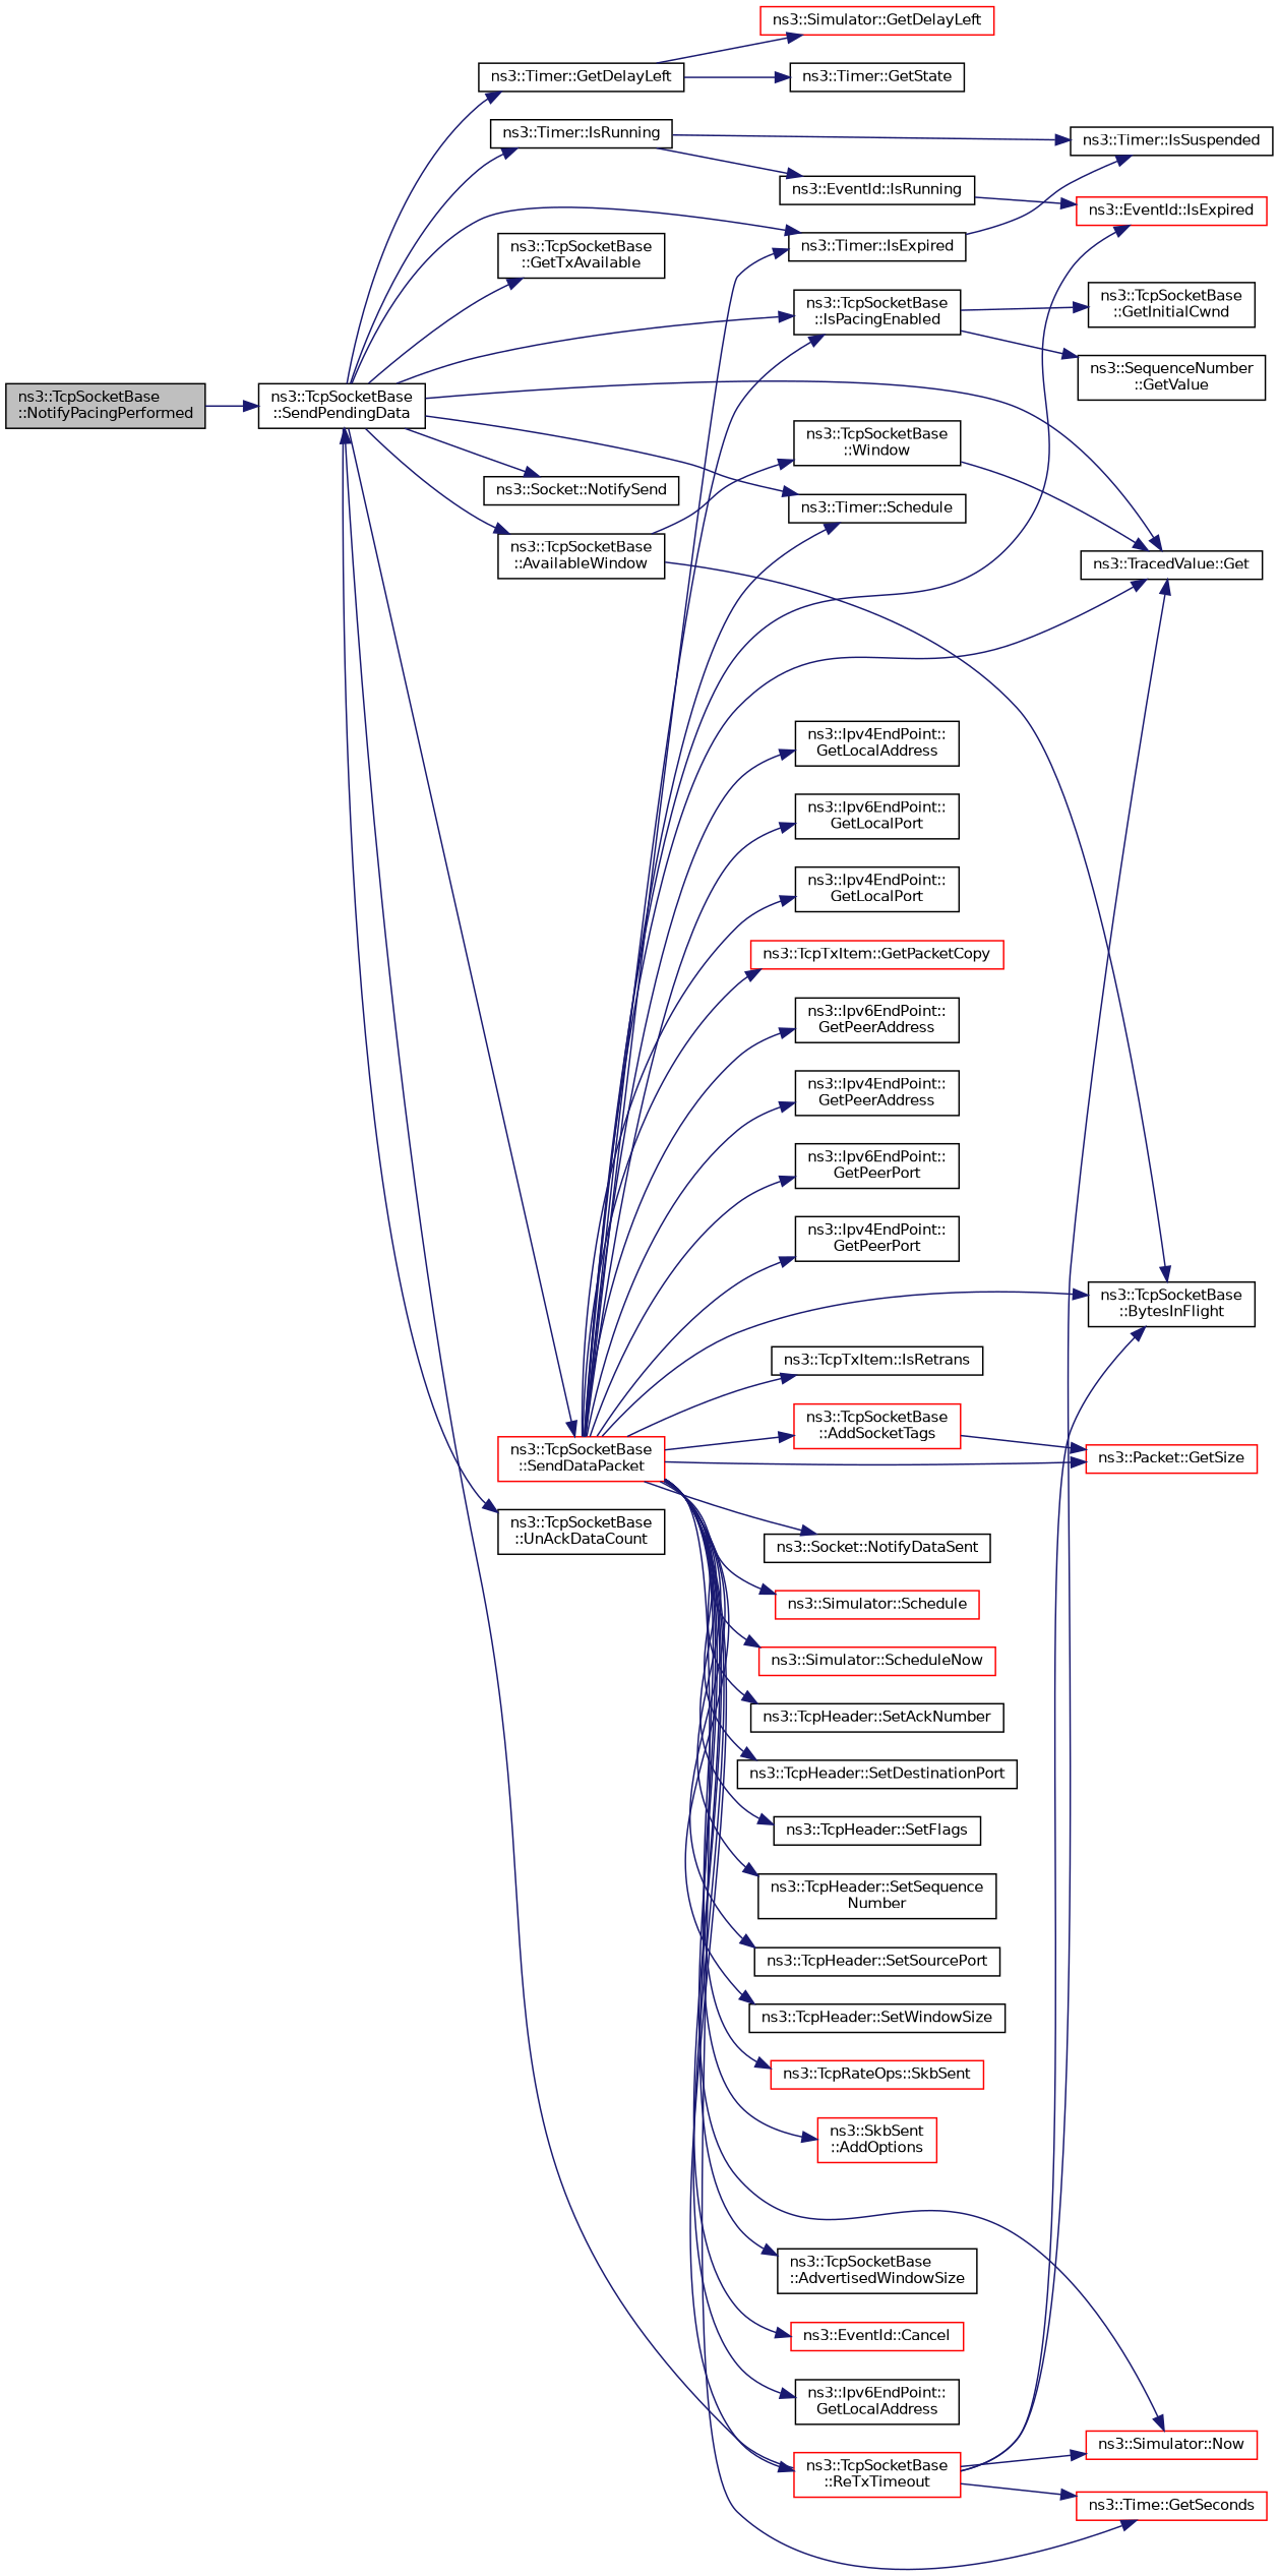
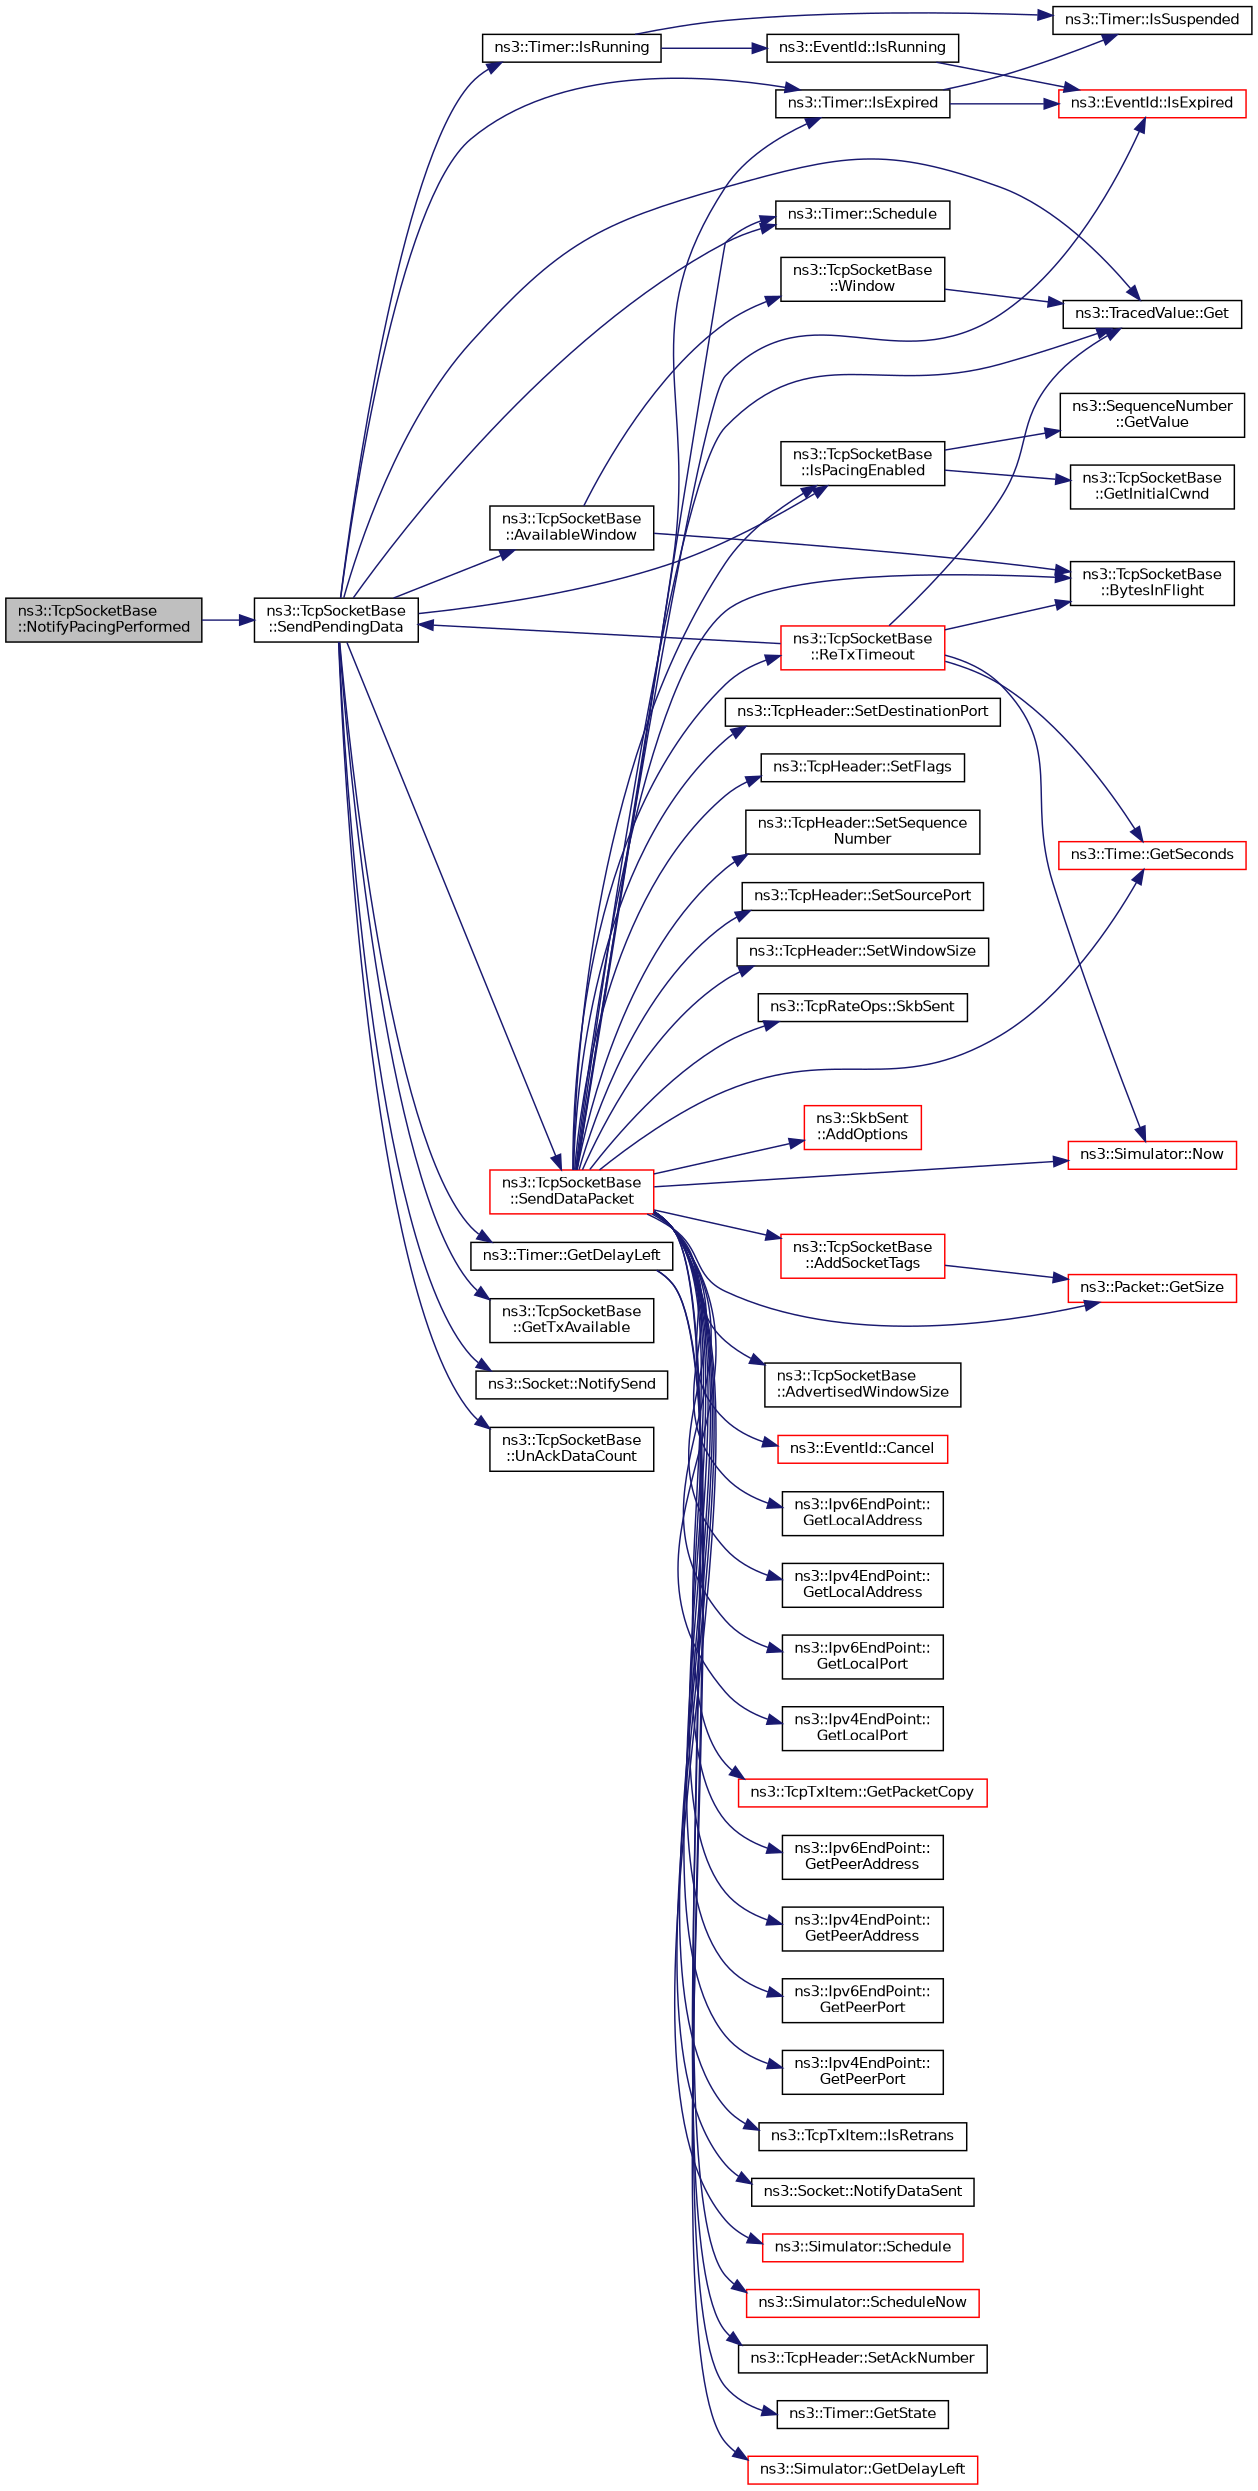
  digraph {
    rankdir=LR
    node [color=black fillcolor=white fontname=Helvetica fontsize=10 shape=record style=filled]
    edge [color=midnightblue fontname=Helvetica fontsize=10 labelfontname=Helvetica labelfontsize=10 style=solid]
    n1 [fillcolor=grey75 fontcolor=black height=0.2 label="ns3::TcpSocketBase\l::NotifyPacingPerformed" width=0.4]
    n2 [height=0.2 label="ns3::TcpSocketBase\l::SendPendingData" width=0.4]
    n3 [height=0.2 label="ns3::TcpSocketBase\l::AvailableWindow" width=0.4]
    n4 [height=0.2 label="ns3::TracedValue::Get" width=0.4]
    n5 [height=0.2 label="ns3::Timer::GetDelayLeft" width=0.4]
    n6 [height=0.2 label="ns3::TcpSocketBase\l::GetTxAvailable" width=0.4]
    n7 [height=0.2 label="ns3::Timer::IsExpired" width=0.4]
    n8 [height=0.2 label="ns3::TcpSocketBase\l::IsPacingEnabled" width=0.4]
    n9 [height=0.2 label="ns3::Timer::IsRunning" width=0.4]
    n10 [height=0.2 label="ns3::Socket::NotifySend" width=0.4]
    n11 [height=0.2 label="ns3::Timer::Schedule" width=0.4]
    n12 [color=red height=0.2 label="ns3::TcpSocketBase\l::SendDataPacket" width=0.4]
    n13 [height=0.2 label="ns3::TcpSocketBase\l::UnAckDataCount" width=0.4]
    n14 [height=0.2 label="ns3::TcpSocketBase\l::BytesInFlight" width=0.4]
    n15 [height=0.2 label="ns3::TcpSocketBase\l::Window" width=0.4]
    n16 [color=red height=0.2 label="ns3::Simulator::GetDelayLeft" width=0.4]
    n17 [height=0.2 label="ns3::Timer::GetState" width=0.4]
    n18 [color=red height=0.2 label="ns3::EventId::IsExpired" width=0.4]
    n19 [height=0.2 label="ns3::Timer::IsSuspended" width=0.4]
    n20 [height=0.2 label="ns3::TcpSocketBase\l::GetInitialCwnd" width=0.4]
    n21 [height=0.2 label="ns3::SequenceNumber\l::GetValue" width=0.4]
    n22 [height=0.2 label="ns3::EventId::IsRunning" width=0.4]
    n23 [color=red height=0.2 label="ns3::SkbSent\l::AddOptions" width=0.4]
    n24 [color=red height=0.2 label="ns3::TcpSocketBase\l::AddSocketTags" width=0.4]
    n25 [color=red height=0.2 label="ns3::Packet::GetSize" width=0.4]
    n26 [height=0.2 label="ns3::TcpSocketBase\l::AdvertisedWindowSize" width=0.4]
    n27 [color=red height=0.2 label="ns3::EventId::Cancel" width=0.4]
    n28 [height=0.2 label="ns3::Ipv6EndPoint::\lGetLocalAddress" width=0.4]
    n29 [height=0.2 label="ns3::Ipv4EndPoint::\lGetLocalAddress" width=0.4]
    n30 [height=0.2 label="ns3::Ipv6EndPoint::\lGetLocalPort" width=0.4]
    n31 [height=0.2 label="ns3::Ipv4EndPoint::\lGetLocalPort" width=0.4]
    n32 [color=red height=0.2 label="ns3::TcpTxItem::GetPacketCopy" width=0.4]
    n33 [height=0.2 label="ns3::Ipv6EndPoint::\lGetPeerAddress" width=0.4]
    n34 [height=0.2 label="ns3::Ipv4EndPoint::\lGetPeerAddress" width=0.4]
    n35 [height=0.2 label="ns3::Ipv6EndPoint::\lGetPeerPort" width=0.4]
    n36 [height=0.2 label="ns3::Ipv4EndPoint::\lGetPeerPort" width=0.4]
    n37 [color=red height=0.2 label="ns3::Time::GetSeconds" width=0.4]
    n38 [height=0.2 label="ns3::TcpTxItem::IsRetrans" width=0.4]
    n39 [height=0.2 label="ns3::Socket::NotifyDataSent" width=0.4]
    n40 [color=red height=0.2 label="ns3::Simulator::Now" width=0.4]
    n41 [color=red height=0.2 label="ns3::TcpSocketBase\l::ReTxTimeout" width=0.4]
    n42 [color=red height=0.2 label="ns3::Simulator::Schedule" width=0.4]
    n43 [color=red height=0.2 label="ns3::Simulator::ScheduleNow" width=0.4]
    n44 [height=0.2 label="ns3::TcpHeader::SetAckNumber" width=0.4]
    n45 [height=0.2 label="ns3::TcpHeader::SetDestinationPort" width=0.4]
    n46 [height=0.2 label="ns3::TcpHeader::SetFlags" width=0.4]
    n47 [height=0.2 label="ns3::TcpHeader::SetSequence\lNumber" width=0.4]
    n48 [height=0.2 label="ns3::TcpHeader::SetSourcePort" width=0.4]
    n49 [height=0.2 label="ns3::TcpHeader::SetWindowSize" width=0.4]
-   n50 [color=red height=0.2 label="ns3::TcpRateOps::SkbSent" width=0.4]
+   n50 [height=0.2 label="ns3::TcpRateOps::SkbSent" width=0.4]
    n1 -> n2
    n2 -> n3
    n2 -> n4
    n2 -> n5
    n2 -> n6
    n2 -> n7
    n2 -> n8
    n2 -> n9
    n2 -> n10
    n2 -> n11
    n2 -> n12
    n2 -> n13
    n3 -> n14
    n3 -> n15
    n5 -> n16
    n5 -> n17
+   n7 -> n18
    n7 -> n19
    n8 -> n20
    n8 -> n21
    n9 -> n19
    n9 -> n22
    n12 -> n4
    n12 -> n7
    n12 -> n8
    n12 -> n11
    n12 -> n14
    n12 -> n18
    n12 -> n23
    n12 -> n24
    n12 -> n25
    n12 -> n26
    n12 -> n27
    n12 -> n28
    n12 -> n29
    n12 -> n30
    n12 -> n31
    n12 -> n32
    n12 -> n33
    n12 -> n34
    n12 -> n35
    n12 -> n36
    n12 -> n37
    n12 -> n38
    n12 -> n39
    n12 -> n40
    n12 -> n41
    n12 -> n42
    n12 -> n43
    n12 -> n44
    n12 -> n45
    n12 -> n46
    n12 -> n47
    n12 -> n48
    n12 -> n49
    n12 -> n50
    n15 -> n4
    n22 -> n18
    n24 -> n25
    n41 -> n2
    n41 -> n4
    n41 -> n14
    n41 -> n37
    n41 -> n40
  }
